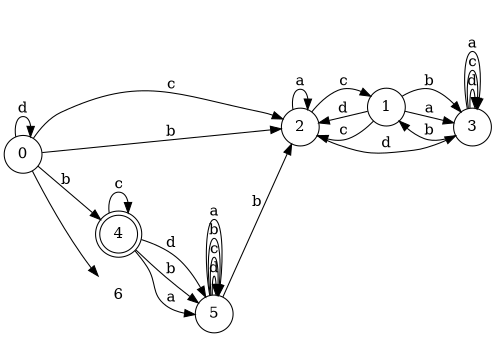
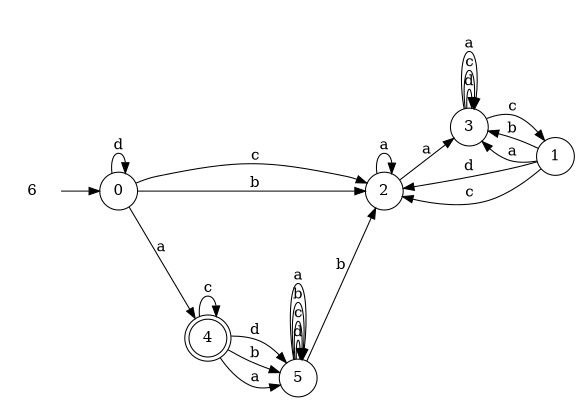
  digraph {
    rankdir=LR
    node [shape=circle]
    n1 [label=0]
    n2 [label=2]
    n3 [label=4 shape=doublecircle]
    n4 [label=1]
    n5 [label=3]
    n6 [label=5]
    6 [shape=plaintext]
    n1 -> n1 [label=d]
    n1 -> n2 [label=c]
    n1 -> n2 [label=b]
-   n1 -> n3 [label=b]
+   n1 -> n3 [label=a]
    n2 -> n2 [label=a]
-   n2 -> n4 [label=c]
-   n2 -> n5 [label=d]
+   n2 -> n5 [label=a]
    n3 -> n3 [label=c]
    n3 -> n6 [label=d]
    n3 -> n6 [label=b]
    n3 -> n6 [label=a]
    n4 -> n2 [label=d]
    n4 -> n2 [label=c]
    n4 -> n5 [label=b]
    n4 -> n5 [label=a]
-   n5 -> n4 [label=b]
+   n5 -> n4 [label=c]
    n5 -> n5 [label=d]
    n5 -> n5 [label=c]
    n5 -> n5 [label=a]
    n6 -> n2 [label=b]
    n6 -> n6 [label=d]
    n6 -> n6 [label=c]
    n6 -> n6 [label=b]
    n6 -> n6 [label=a]
-   n1 -> 6
+   6 -> n1
  }
